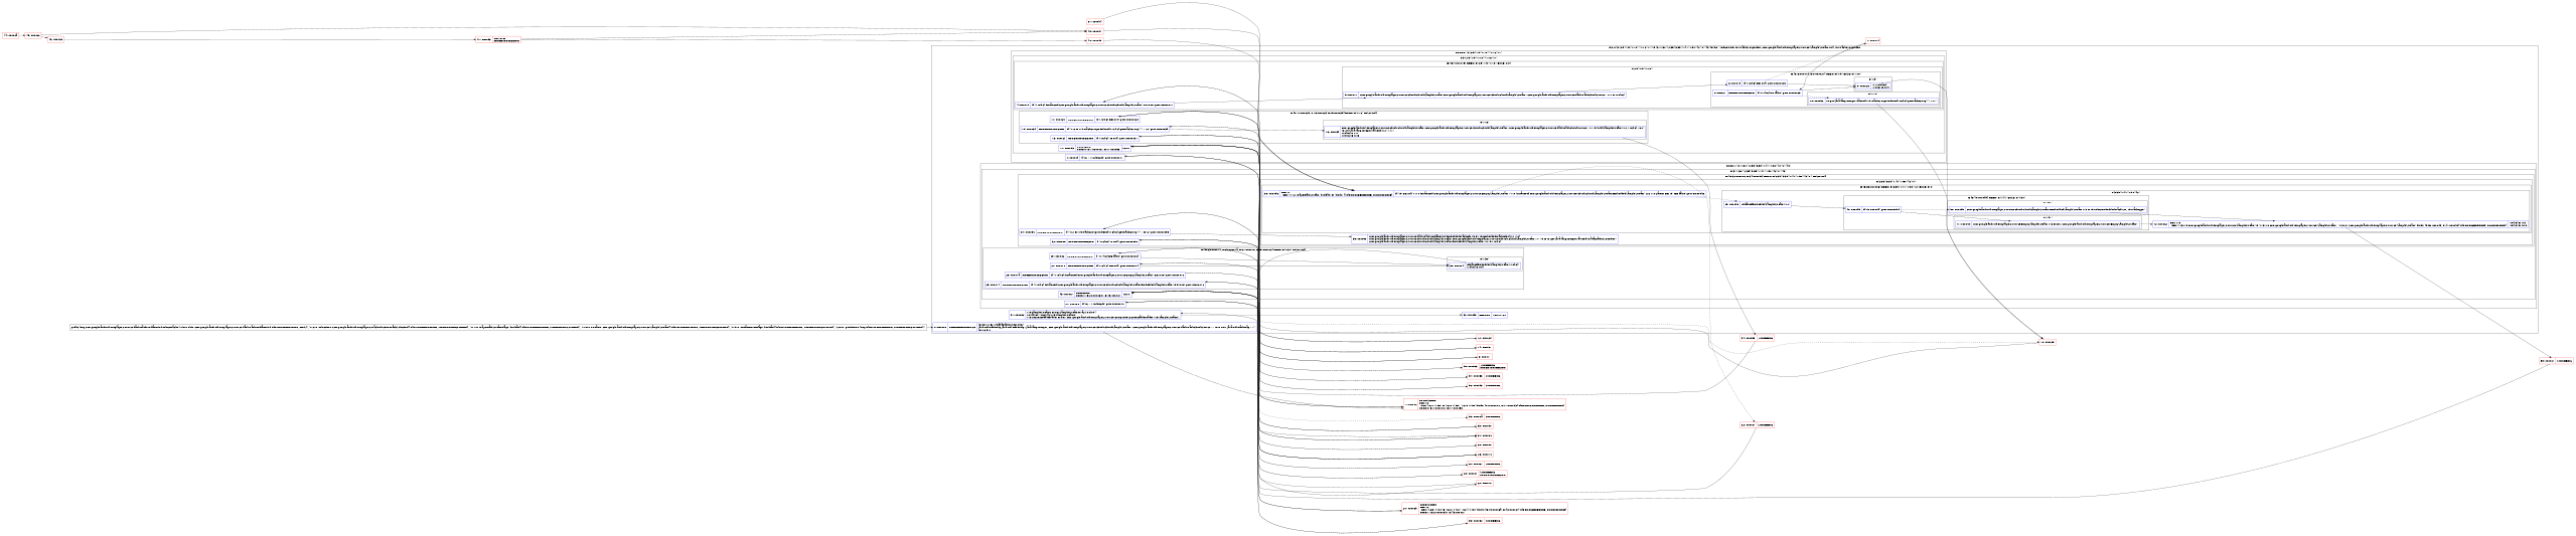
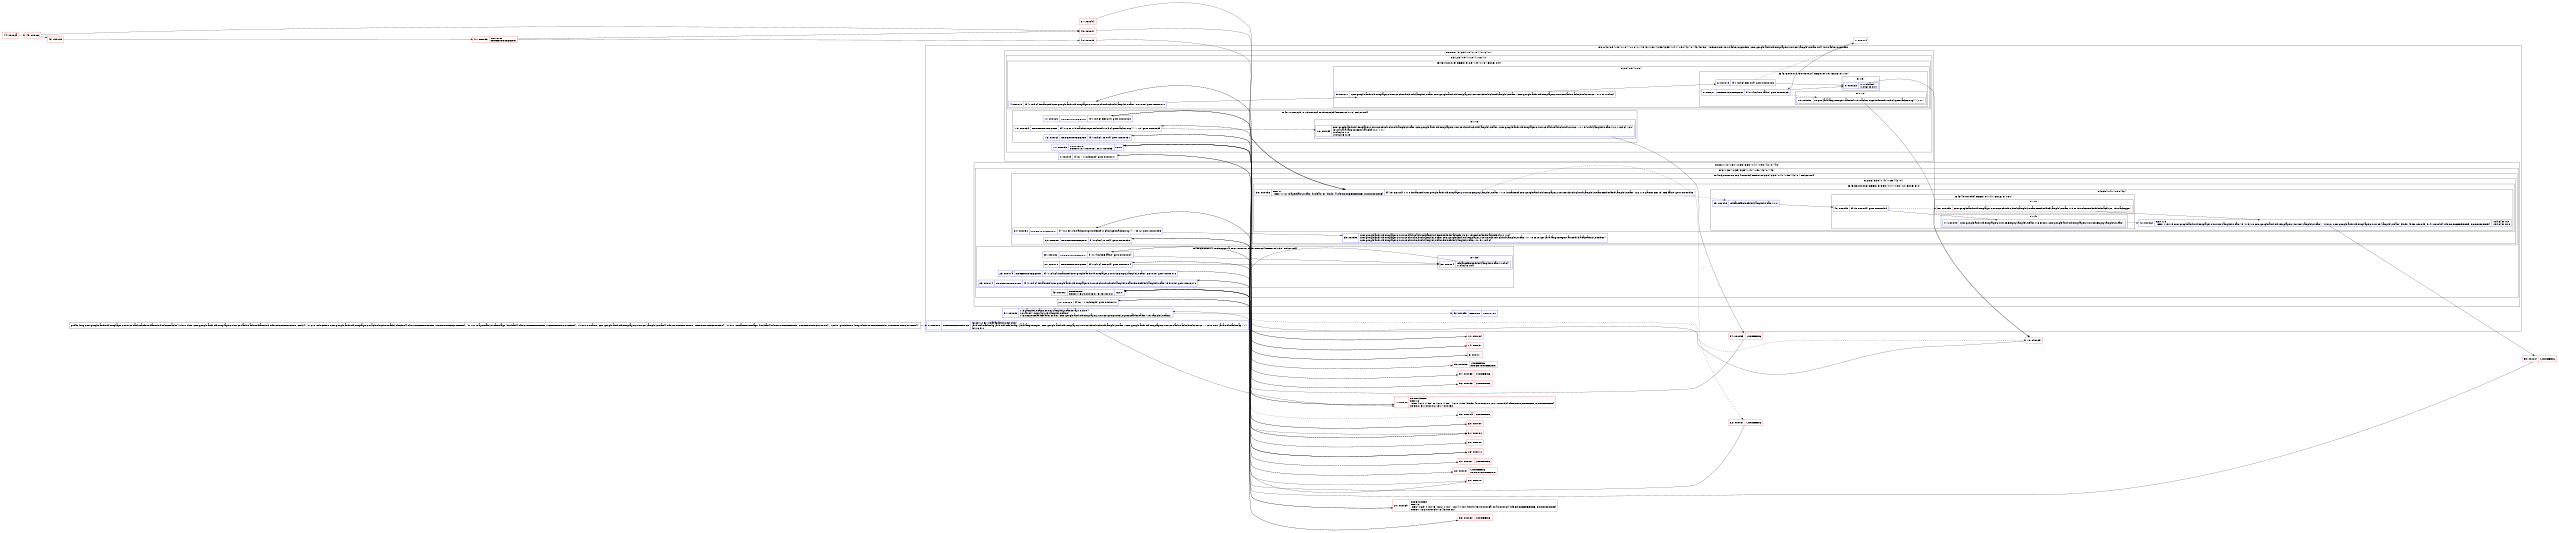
  digraph {
    rankdir=LR
    node [color=blue shape=record]
    n1 [label="{9\:\ 0x0023|r11.release()\lr18[r6] = null\l}"]
    n2 [label="{18\:\ 0x0056|r8.put(java.lang.Integer.valueOf(r15.trackGroups.indexOf(r16[r6].getTrackGroup())), r11)\l}"]
    n3 [label="{6\:\ 0x001d|if (r16[r6] == null) goto L_0x0023\l}"]
    n4 [label="{8\:\ 0x0021|ADDED_TO_REGION\l|if (r17[r6] == false) goto L_0x0023\l}"]
    n5 [label="{5\:\ 0x0017|com.google.android.exoplayer2.source.chunk.ChunkSampleStream com.google.android.exoplayer2.source.chunk.ChunkSampleStream\<com.google.android.exoplayer2.source.dash.DashChunkSource\> r11 = r18[r6]\l}"]
    n6 [label="{4\:\ 0x0015|if ((r18[r6] instanceof com.google.android.exoplayer2.source.chunk.ChunkSampleStream) == true) goto L_0x0017\l}"]
    n7 [label="{16\:\ 0x003f|com.google.android.exoplayer2.source.chunk.ChunkSampleStream com.google.android.exoplayer2.source.chunk.ChunkSampleStream\<com.google.android.exoplayer2.source.dash.DashChunkSource\> r11 = buildSampleStream(r12, r16[r6], r20)\lr8.put(java.lang.Integer.valueOf(r12), r11)\lr18[r6] = r11\lr19[r6] = true\l}"]
    n8 [label="{11\:\ 0x002b|ADDED_TO_REGION\l|if (r18[r6] == null) goto L_0x002d\l}"]
    n9 [label="{13\:\ 0x002f|ADDED_TO_REGION\l|if (r16[r6] != null) goto L_0x0031\l}"]
    n10 [label="{15\:\ 0x003d|ADDED_TO_REGION\l|if ((r12 = r15.trackGroups.indexOf(r16[r6].getTrackGroup())) \< r2) goto L_0x003f\l}"]
    n11 [label="{17\:\ 0x0053|LOOP_END\lLOOP:0: B:1:0x000c\-\>B:17:0x0053\l|r6++\l}"]
    n12 [label="{2\:\ 0x000f|if (r6 \< r16.length) goto L_0x0011\l}"]
    n13 [label="{30\:\ 0x0084|releaseIfEmbeddedSampleStream(r18[r6])\lr18[r6] = null\l}"]
    n14 [label="{23\:\ 0x0074|ADDED_TO_REGION\l|if ((r18[r6] instanceof com.google.android.exoplayer2.source.chunk.ChunkSampleStream.EmbeddedSampleStream) == true) goto L_0x007c\l}"]
    n15 [label="{25\:\ 0x007a|ADDED_TO_REGION\l|if ((r18[r6] instanceof com.google.android.exoplayer2.source.EmptySampleStream) == true) goto L_0x007c\l}"]
    n16 [label="{27\:\ 0x007e|ADDED_TO_REGION\l|if (r16[r6] == null) goto L_0x0084\l}"]
    n17 [label="{29\:\ 0x0082|ADDED_TO_REGION\l|if (r17[r6] == false) goto L_0x0084\l}"]
    n18 [label="{41\:\ 0x00bd|com.google.android.exoplayer2.source.EmptySampleStream r13 = new com.google.android.exoplayer2.source.EmptySampleStream()\l}"]
-   n19 [label="{50\:\ 0x00d9|com.google.android.exoplayer2.source.chunk.ChunkSampleStream$EmbeddedSampleStream r13 = r9.selectEmbeddedTrack(r20, r5.trackType)\l}"]
+   n19 [color=red label="{50\:\ 0x00d9|com.google.android.exoplayer2.source.chunk.ChunkSampleStream$EmbeddedSampleStream r13 = r9.selectEmbeddedTrack(r20, r5.trackType)\l}"]
    n20 [label="{40\:\ 0x00bb|if (r9 == null) goto L_0x00bd\l}"]
    n21 [label="{39\:\ 0x00b8|releaseIfEmbeddedSampleStream(r10)\l}"]
    n22 [label="{42\:\ 0x00c2|PHI: r13 \l  PHI: (r13v19 com.google.android.exoplayer2.source.SampleStream) = (r13v18 com.google.android.exoplayer2.source.SampleStream), (r13v21 com.google.android.exoplayer2.source.SampleStream) binds: [B:50:0x00d9, B:41:0x00bd] A[DONT_GENERATE, DONT_INLINE]\l|r18[r6] = r13\lr19[r6] = true\l}"]
    n23 [label="{38\:\ 0x00b6|PHI: r7 \l  PHI: (r7v2 'mayRetainStream' boolean) =  binds: [] A[DONT_GENERATE, DONT_INLINE]\l|if ((r9 == null ? r10 instanceof com.google.android.exoplayer2.source.EmptySampleStream : (r10 instanceof com.google.android.exoplayer2.source.chunk.ChunkSampleStream.EmbeddedSampleStream) && r10.parent == r9) == false) goto L_0x00b8\l}"]
    n24 [label="{35\:\ 0x009e|com.google.android.exoplayer2.source.dash.DashMediaPeriod.EmbeddedTrackInfo r5 = r15.embeddedTrackInfos[r12 \- r2]\lcom.google.android.exoplayer2.source.chunk.ChunkSampleStream com.google.android.exoplayer2.source.chunk.ChunkSampleStream\<?\> r9 = r8.get(java.lang.Integer.valueOf(r5.adaptationSetIndex))\lcom.google.android.exoplayer2.source.chunk.ChunkSampleStream.EmbeddedSampleStream r10 = r18[r6]\l}"]
    n25 [label="{32\:\ 0x008e|ADDED_TO_REGION\l|if (r16[r6] != null) goto L_0x0090\l}"]
    n26 [label="{34\:\ 0x009c|ADDED_TO_REGION\l|if ((r12 = r15.trackGroups.indexOf(r16[r6].getTrackGroup())) \>= r2) goto L_0x009e\l}"]
    n27 [label="{43\:\ 0x00c7|LOOP_END\lLOOP:1: B:20:0x006b\-\>B:43:0x00c7\l|r6++\l}"]
    n28 [label="{21\:\ 0x006e|if (r6 \< r16.length) goto L_0x0070\l}"]
    n29 [label="{0\:\ 0x0000|MTH_ENTER_BLOCK\l|int int r2 = r15.adaptationSets.size()\ljava.util.HashMap java.util.HashMap\<java.lang.Integer, com.google.android.exoplayer2.source.chunk.ChunkSampleStream\<com.google.android.exoplayer2.source.dash.DashChunkSource\>\> r8 = new java.util.HashMap\<\>()\lint r6 = 0\l}"]
    n30 [label="{51\:\ 0x00e2|r15.sampleStreams = newSampleStreamArray(r8.size())\lr8.values().toArray(r15.sampleStreams)\lr15.sequenceableLoader = new com.google.android.exoplayer2.source.CompositeSequenceableLoader(r15.sampleStreams)\l}"]
    n31 [label="{52\:\ 0x00fe|RETURN\l|return r20\l}"]
    n32 [color=red label="{10\:\ 0x0029}"]
    n33 [color=red label="{7\:\ 0x001f}"]
    n34 [color=red label="{54\:\ 0x0053|SYNTHETIC\l}"]
    n35 [color=red label="{12\:\ 0x002d}"]
    n36 [color=red label="{55\:\ 0x0053|SYNTHETIC\lADDED_TO_REGION\l}"]
    n37 [color=red label="{14\:\ 0x0031}"]
    n38 [color=red label="{56\:\ 0x0053|SYNTHETIC\l}"]
    n39 [color=red label="{57\:\ 0x0053|SYNTHETIC\l}"]
    n40 [color=red label="{1\:\ 0x000c|LOOP_START\lPHI: r6 \l  PHI: (r6v1 'i' int) = (r6v0 'i' int), (r6v5 'i' int) binds: [B:0:0x0000, B:17:0x0053] A[DONT_GENERATE, DONT_INLINE]\lLOOP:0: B:1:0x000c\-\>B:17:0x0053\l}"]
    n41 [color=red label="{3\:\ 0x0011}"]
    n42 [color=red label="{53\:\ 0x006a|SYNTHETIC\l}"]
    n43 [color=red label="{31\:\ 0x008c}"]
    n44 [color=red label="{26\:\ 0x007c}"]
    n45 [color=red label="{28\:\ 0x0080}"]
    n46 [color=red label="{59\:\ 0x00c7|SYNTHETIC\l}"]
    n47 [color=red label="{62\:\ 0x00c7|SYNTHETIC\l}"]
    n48 [color=red label="{33\:\ 0x0090}"]
    n49 [color=red label="{60\:\ 0x00c7|SYNTHETIC\lADDED_TO_REGION\l}"]
    n50 [color=red label="{61\:\ 0x00c7|SYNTHETIC\l}"]
    n51 [color=red label="{20\:\ 0x006b|LOOP_START\lPHI: r6 \l  PHI: (r6v3 'i' int) = (r6v2 'i' int), (r6v4 'i' int) binds: [B:19:0x006a, B:43:0x00c7] A[DONT_GENERATE, DONT_INLINE]\lLOOP:1: B:20:0x006b\-\>B:43:0x00c7\l}"]
    n52 [color=red label="{22\:\ 0x0070}"]
    n53 [color=red label="{58\:\ 0x00e2|SYNTHETIC\l}"]
    n54 [color=red label="{37\:\ 0x00b4}"]
    n55 [color=red label="{44\:\ 0x00ca}"]
    n56 [color=red label="{45\:\ 0x00cc}"]
    n57 [color=red label="{46\:\ 0x00ce}"]
    n58 [color=red label="{49\:\ 0x00d7}"]
    n59 [color=red label="{47\:\ 0x00d3|REMOVE\lADDED_TO_REGION\l}"]
    n60 [color=red label="{48\:\ 0x00d5}"]
    n61 [label="{public long com.google.android.exoplayer2.source.dash.DashMediaPeriod.selectTracks((r15v0 'this' com.google.android.exoplayer2.source.dash.DashMediaPeriod A[IMMUTABLE_TYPE, THIS]), (r16v0 'selections' com.google.android.exoplayer2.trackselection.TrackSelection[] A[IMMUTABLE_TYPE, METHOD_ARGUMENT]), (r17v0 'mayRetainStreamFlags' boolean[] A[IMMUTABLE_TYPE, METHOD_ARGUMENT]), (r18v0 'streams' com.google.android.exoplayer2.source.SampleStream[] A[IMMUTABLE_TYPE, METHOD_ARGUMENT]), (r19v0 'streamResetFlags' boolean[] A[IMMUTABLE_TYPE, METHOD_ARGUMENT]), (r20v0 'positionUs' long A[IMMUTABLE_TYPE, METHOD_ARGUMENT])) }" color=""]
    subgraph cluster_1 {
      label="R(6:0|(3:(2:5|(1:9)(1:18))|(1:16)|17)|19|(3:(1:30)|(2:35|(3:39|(1:41)(1:50)|42)(0))|43)|51|52) | DECL_VAR: int trackGroupIndex, com.google.android.exoplayer2.source.SampleStream null, int trackGroupIndex\l"
      n29
      n30
      n31
      subgraph cluster_2 {
        label="LOOP:0: (3:(2:5|(1:9)(1:18))|(1:16)|17)"
        n12
        subgraph cluster_3 {
          label="R(3:(2:5|(1:9)(1:18))|(1:16)|17)"
          n11
          subgraph cluster_4 {
            label="IF [B:4:0x0015] THEN: R(2:5|(1:9)(1:18)) ELSE: null"
            n6
            subgraph cluster_5 {
              label="R(2:5|(1:9)(1:18))"
              n5
              subgraph cluster_6 {
                label="IF [B:6:0x001d, B:8:0x0021] THEN: R(1:9) ELSE: R(1:18)"
                n3
                n4
                subgraph cluster_7 {
                  label="R(1:9)"
                  n1
                }
                subgraph cluster_8 {
                  label="R(1:18)"
                  n2
                }
              }
            }
          }
          subgraph cluster_9 {
            label="IF [B:11:0x002b, B:13:0x002f, B:15:0x003d] THEN: R(1:16) ELSE: null"
            n8
            n9
            n10
            subgraph cluster_10 {
              label="R(1:16)"
              n7
            }
          }
        }
      }
      subgraph cluster_11 {
        label="LOOP:1: (3:(1:30)|(2:35|(3:39|(1:41)(1:50)|42)(0))|43)"
        n28
        subgraph cluster_12 {
          label="R(3:(1:30)|(2:35|(3:39|(1:41)(1:50)|42)(0))|43)"
          n27
          subgraph cluster_13 {
            label="IF [B:23:0x0074, B:25:0x007a, B:27:0x007e, B:29:0x0082] THEN: R(1:30) ELSE: null"
            n14
            n15
            n16
            n17
            subgraph cluster_14 {
              label="R(1:30)"
              n13
            }
          }
          subgraph cluster_15 {
            label="IF [B:32:0x008e, B:34:0x009c] THEN: R(2:35|(3:39|(1:41)(1:50)|42)(0)) ELSE: null"
            n25
            n26
            subgraph cluster_16 {
              label="R(2:35|(3:39|(1:41)(1:50)|42)(0))"
              n24
              subgraph cluster_17 {
                label="IF [B:38:0x00b6] THEN: R(3:39|(1:41)(1:50)|42) ELSE: R(0)"
                n23
                subgraph cluster_18 {
                  label="R(3:39|(1:41)(1:50)|42)"
                  n21
                  n22
                  subgraph cluster_19 {
                    label="IF [B:40:0x00bb] THEN: R(1:41) ELSE: R(1:50)"
                    n20
                    subgraph cluster_20 {
                      label="R(1:41)"
                      n18
                    }
                    subgraph cluster_21 {
                      label="R(1:50)"
                      n19
                    }
                  }
                }
                subgraph cluster_22 {
                  label="R(0)"
                }
              }
            }
          }
        }
      }
    }
    n1 -> n32
    n2 -> n32
    n3 -> n1
    n3 -> n33 [style=dashed]
    n4 -> n1
    n4 -> n2 [style=dashed]
    n5 -> n3
    n6 -> n5
    n6 -> n32 [style=dashed]
    n7 -> n34
    n8 -> n35
    n8 -> n36 [style=dashed]
    n9 -> n37
    n9 -> n38 [style=dashed]
    n10 -> n7
    n10 -> n39 [style=dashed]
    n11 -> n40
    n12 -> n41
    n12 -> n42 [style=dashed]
    n13 -> n43
    n14 -> n44
    n15 -> n43 [style=dashed]
    n15 -> n44
    n16 -> n13
    n16 -> n45 [style=dashed]
    n17 -> n13
    n17 -> n43 [style=dashed]
    n18 -> n22
    n19 -> n22
    n20 -> n18
    n20 -> n19 [style=dashed]
    n21 -> n20
    n22 -> n46
    n23 -> n21 [style=dashed]
    n23 -> n47 [style=dashed]
    n25 -> n48
    n25 -> n49 [style=dashed]
    n26 -> n24
    n26 -> n50 [style=dashed]
    n27 -> n51
    n28 -> n52
    n28 -> n53 [style=dashed]
    n29 -> n40
    n30 -> n31
    n32 -> n8
    n33 -> n4
    n34 -> n11
    n35 -> n9
    n36 -> n11
    n37 -> n10
    n38 -> n11
    n39 -> n11
    n40 -> n12
    n41 -> n6
    n43 -> n25
    n44 -> n16
    n45 -> n17
    n46 -> n27
    n47 -> n27
    n48 -> n26
    n49 -> n27
    n50 -> n27
    n51 -> n28
    n52 -> n14
    n53 -> n30
    n54 -> n23
    n55 -> n56
    n56 -> n57
    n56 -> n58
    n57 -> n59
    n58 -> n23
    n59 -> n58
    n59 -> n60
    n60 -> n23
    n61 -> n29
  }
